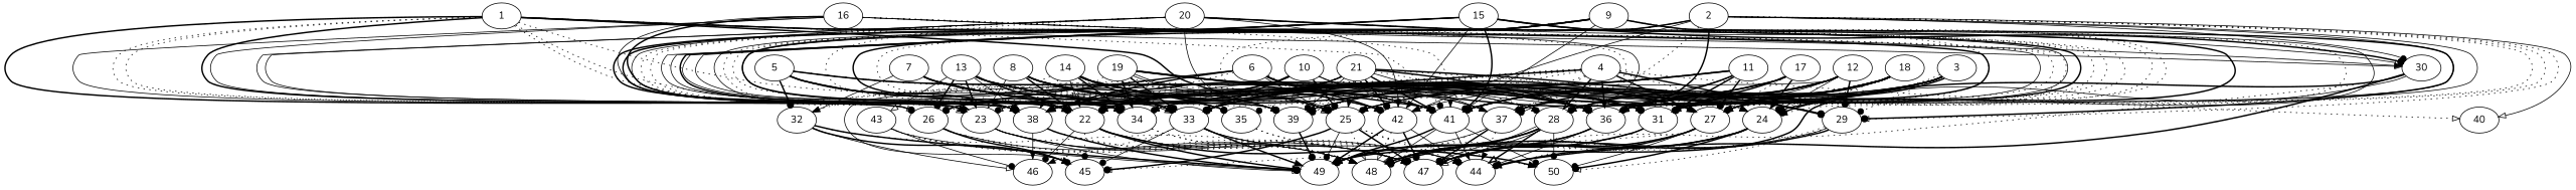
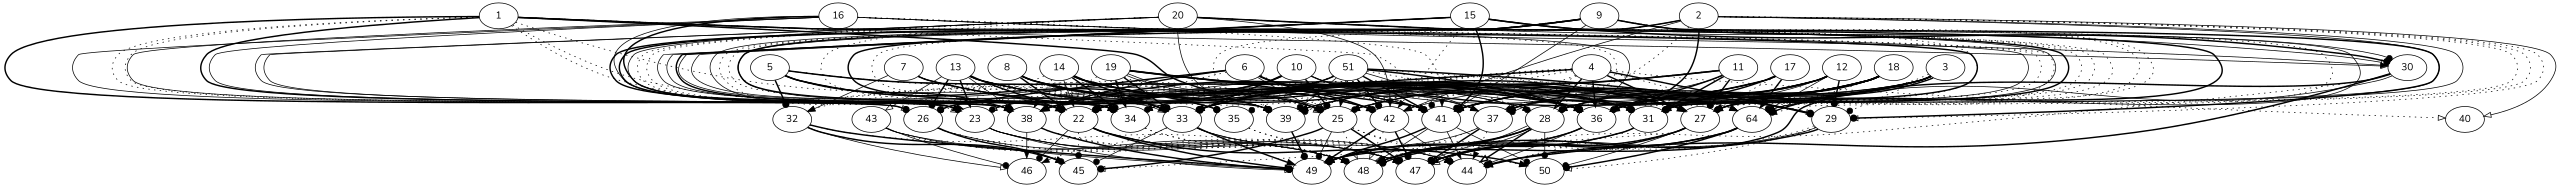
  digraph {
    fontname=Nunito
    node [alpha=0.12 expect_size=28936192 fontname=Nunito]
    edge [arrowhead=normal fontname=Nunito style=dotted]
    1 [alpha=0.14 expect_size=39745536]
    23 [alpha=0.18 expect_size=22644736]
    25 [alpha=0.18]
    26 [alpha=0.09 expect_size=45214720]
    30 [expect_size=23286784]
    33 [alpha=0.03 expect_size=33403904]
    34 [expect_size=29513728]
    36 [alpha=0.02 expect_size=45927424]
    37 [alpha=0.06 expect_size=20756480]
    38 [alpha=0.17 expect_size=24943616]
    39 [alpha=0.17 expect_size=36554752]
    41 [expect_size=31314944]
    44 [alpha=0.15 expect_size=34142208]
    47 [expect_size=48439296]
    48 [alpha=0.11 expect_size=16524288]
    49 [alpha=0.04 expect_size=10529792]
-   24 [alpha=0.09 expect_size=28191744]
+   24 [alpha=0.09 expect_size=28191744 label=64]
    50 [alpha=0.06 expect_size=50294784]
    45 [alpha=0.14 expect_size=15477760]
    46 [alpha=0.11 expect_size=42981376]
    2 [alpha=0.19 expect_size=23367680]
    22 [alpha=0.07 expect_size=47095808]
    27 [alpha=0.02 expect_size=16937984]
    29 [alpha=0.05 expect_size=40975360]
    31 [alpha=0.14 expect_size=35178496]
    40 [alpha=0.18 expect_size=49406976]
    42 [alpha=0.05 expect_size=17432576]
    3 [alpha=0.04 expect_size=44078080]
    28 [alpha=0.05 expect_size=45018112]
    4 [alpha=0.19 expect_size=51066880]
    32 [alpha=0.05 expect_size=16780288]
    5 [alpha=0.01 expect_size=47878144]
    35 [expect_size=50932736]
    6 [alpha=0.02 expect_size=11503616]
    7 [alpha=0.13 expect_size=7578624]
    8 [alpha=0.02 expect_size=30493696]
    9 [alpha=0.13 expect_size=46244864]
    10 [expect_size=20244480]
    11 [alpha=0.04 expect_size=40394752]
    12 [alpha=0.10 expect_size=25578496]
    13 [alpha=0.02 expect_size=23268352]
    43 [alpha=0.05 expect_size=28095488]
    14 [alpha=0.00 expect_size=32331776]
    15 [alpha=0.07]
    16 [alpha=0.08 expect_size=31400960]
    17 [expect_size=37099520]
    18 [alpha=0.18 expect_size=21350400]
    19 [alpha=0.13 expect_size=25079808]
    20 [alpha=0.05 expect_size=8697856]
-   21 [expect_size=38086656]
+   21 [expect_size=38086656 label=51]
    1 -> 23 [arrowhead=onormal]
    1 -> 23
    1 -> 25 [arrowhead=dot style=bold]
    1 -> 26 [arrowhead=dot style=bold]
    1 -> 30 [arrowhead=onormal style=solid]
    1 -> 33 [arrowhead=dot]
    1 -> 34
    1 -> 36 [style=bold]
    1 -> 37 [arrowhead=onormal]
    1 -> 37 [arrowhead=dot style=solid]
    1 -> 38 [style=bold]
    1 -> 39 [arrowhead=dot]
    1 -> 41 [arrowhead=dot]
    23 -> 44 [arrowhead=dot style=solid]
    23 -> 47 [arrowhead=onormal style=solid]
    23 -> 48 [style=solid]
    23 -> 49 [arrowhead=onormal style=solid]
    25 -> 44 [arrowhead=onormal]
    25 -> 47 [arrowhead=dot style=bold]
    25 -> 48 [arrowhead=onormal]
    25 -> 49 [arrowhead=dot style=solid]
    25 -> 50
    25 -> 45 [arrowhead=dot style=bold]
    26 -> 44
    26 -> 47 [arrowhead=onormal]
    26 -> 48 [style=solid]
    26 -> 45 [style=bold]
    30 -> 44 [arrowhead=dot style=bold]
    30 -> 47 [arrowhead=onormal]
    30 -> 49 [style=bold]
    30 -> 24 [arrowhead=onormal style=solid]
    33 -> 44 [style=solid]
    33 -> 47 [style=solid]
    33 -> 48 [arrowhead=onormal]
    33 -> 49 [style=bold]
    33 -> 45 [arrowhead=dot style=solid]
    33 -> 46
    34 -> 47 [arrowhead=dot]
    34 -> 48 [arrowhead=onormal]
    36 -> 44 [style=solid]
    36 -> 47 [arrowhead=onormal style=bold]
    36 -> 48 [arrowhead=onormal style=solid]
    37 -> 44
    37 -> 47 [arrowhead=dot style=bold]
    37 -> 48 [arrowhead=onormal]
    37 -> 49 [style=solid]
    38 -> 44
    38 -> 48
    38 -> 49 [arrowhead=dot style=bold]
    38 -> 46 [style=solid]
    39 -> 49 [arrowhead=dot style=bold]
    41 -> 44 [style=solid]
    41 -> 48 [style=solid]
    41 -> 49 [arrowhead=dot style=bold]
    41 -> 50 [arrowhead=dot style=solid]
    24 -> 44 [arrowhead=onormal]
    24 -> 47 [arrowhead=onormal style=bold]
    24 -> 48 [arrowhead=onormal style=bold]
    24 -> 49 [arrowhead=dot]
    24 -> 50 [arrowhead=dot style=bold]
    2 -> 23 [arrowhead=dot style=solid]
-   2 -> 30 [arrowhead=dot style=solid]
+   9 -> 30 [arrowhead=dot style=solid]
    2 -> 34 [arrowhead=dot style=bold]
    2 -> 36 [arrowhead=onormal style=solid]
    2 -> 37 [arrowhead=onormal style=bold]
    2 -> 38 [arrowhead=dot]
    2 -> 39 [arrowhead=onormal]
    2 -> 41
    2 -> 24
    2 -> 22
    2 -> 27
    2 -> 29 [arrowhead=onormal]
    2 -> 31 [style=solid]
    2 -> 40 [arrowhead=onormal style=solid]
    2 -> 42 [arrowhead=onormal style=solid]
    22 -> 44 [arrowhead=dot]
    22 -> 47 [style=solid]
    22 -> 48
    22 -> 49 [style=bold]
    22 -> 50 [style=bold]
    22 -> 45 [arrowhead=dot]
    22 -> 46 [arrowhead=dot style=solid]
    27 -> 44 [style=bold]
    27 -> 47 [arrowhead=onormal style=bold]
    27 -> 48
    27 -> 50 [arrowhead=dot style=solid]
    27 -> 45 [arrowhead=onormal]
    29 -> 44
    29 -> 47 [arrowhead=dot style=solid]
    29 -> 48 [arrowhead=onormal]
    29 -> 48 [arrowhead=dot style=bold]
    29 -> 50 [arrowhead=onormal]
    31 -> 44
    31 -> 47 [arrowhead=onormal style=solid]
    31 -> 49 [style=bold]
    42 -> 44 [arrowhead=onormal style=solid]
    42 -> 47 [arrowhead=dot style=bold]
    42 -> 48 [arrowhead=onormal]
    42 -> 49 [style=bold]
    3 -> 23 [arrowhead=onormal style=solid]
    3 -> 34 [arrowhead=dot style=solid]
    3 -> 36 [style=solid]
    3 -> 37
    3 -> 38 [style=solid]
    3 -> 39 [style=bold]
    3 -> 41 [style=bold]
    3 -> 24 [arrowhead=dot]
    3 -> 24 [arrowhead=dot style=bold]
    3 -> 27 [arrowhead=dot]
    3 -> 29 [arrowhead=dot]
    3 -> 31 [style=bold]
    3 -> 42 [style=solid]
    3 -> 28 [arrowhead=onormal style=bold]
    28 -> 44 [arrowhead=onormal style=bold]
    28 -> 47 [arrowhead=onormal style=solid]
    28 -> 47 [arrowhead=onormal style=solid]
    28 -> 48 [arrowhead=onormal style=bold]
    28 -> 49 [style=bold]
    28 -> 50 [arrowhead=dot style=solid]
    4 -> 25
    4 -> 34 [arrowhead=onormal]
    4 -> 36 [style=bold]
    4 -> 37 [arrowhead=onormal]
    4 -> 38 [arrowhead=onormal style=bold]
    4 -> 39 [arrowhead=onormal]
    4 -> 39 [arrowhead=dot]
    4 -> 41 [arrowhead=dot]
    4 -> 24
    4 -> 27 [style=bold]
    4 -> 29 [arrowhead=dot style=bold]
    4 -> 40 [arrowhead=onormal]
    4 -> 42 [arrowhead=onormal]
    4 -> 28 [arrowhead=onormal style=bold]
    4 -> 32
    32 -> 48 [arrowhead=onormal]
    32 -> 49 [arrowhead=dot style=bold]
    32 -> 45 [style=bold]
    32 -> 46 [arrowhead=onormal style=solid]
    5 -> 23
    5 -> 25 [arrowhead=dot]
    5 -> 36 [arrowhead=dot style=bold]
    5 -> 38 [style=bold]
    5 -> 39 [style=solid]
    5 -> 41
    5 -> 22 [arrowhead=dot style=solid]
    5 -> 27 [arrowhead=onormal style=solid]
    5 -> 32 [arrowhead=dot style=bold]
    5 -> 35 [arrowhead=dot style=bold]
    35 -> 44
    35 -> 47
    6 -> 25 [arrowhead=onormal style=solid]
    6 -> 25 [arrowhead=onormal]
    6 -> 26 [arrowhead=dot style=bold]
    6 -> 37 [style=solid]
    6 -> 38 [style=bold]
    6 -> 41 [arrowhead=dot]
    6 -> 22 [arrowhead=onormal]
    6 -> 27
    6 -> 31 [arrowhead=dot style=bold]
    6 -> 42 [style=bold]
    7 -> 25 [arrowhead=dot]
-   7 -> 34 [arrowhead=onormal style=bold]
    7 -> 36 [style=bold]
    7 -> 41 [arrowhead=onormal style=solid]
    7 -> 22
    7 -> 42 [style=solid]
    7 -> 32 [arrowhead=onormal style=solid]
    8 -> 33 [arrowhead=onormal style=bold]
    8 -> 34 [arrowhead=onormal]
    8 -> 36 [arrowhead=dot style=solid]
    8 -> 41 [arrowhead=dot style=solid]
    8 -> 24
    8 -> 22 [arrowhead=onormal style=bold]
    8 -> 42 [arrowhead=dot style=bold]
    8 -> 35 [arrowhead=dot style=solid]
    9 -> 23 [style=bold]
    9 -> 25 [arrowhead=onormal]
    9 -> 33 [arrowhead=onormal style=solid]
    9 -> 36 [arrowhead=dot]
    9 -> 39 [arrowhead=dot style=bold]
    9 -> 41 [arrowhead=onormal style=solid]
    9 -> 24 [style=solid]
    9 -> 22 [arrowhead=dot style=bold]
    9 -> 29 [arrowhead=dot style=bold]
    9 -> 31 [arrowhead=onormal]
    9 -> 28 [arrowhead=dot]
    10 -> 23 [arrowhead=dot style=solid]
    10 -> 25 [arrowhead=dot style=bold]
    10 -> 33 [arrowhead=dot style=bold]
    10 -> 36
    10 -> 37 [arrowhead=onormal style=solid]
    10 -> 41 [arrowhead=onormal style=solid]
    10 -> 22 [arrowhead=onormal style=bold]
+   10 -> 29 [arrowhead=onormal style=solid]
    11 -> 33 [arrowhead=onormal style=bold]
    11 -> 36 [style=bold]
    11 -> 39 [arrowhead=onormal]
    11 -> 22 [arrowhead=dot style=bold]
    11 -> 27 [arrowhead=dot style=bold]
    11 -> 31 [style=bold]
    11 -> 28 [style=solid]
-   12 -> 45 [arrowhead=onormal style=solid]
+   12 -> 33 [arrowhead=onormal style=solid]
    12 -> 36 [arrowhead=onormal style=bold]
    12 -> 39 [arrowhead=dot style=solid]
    12 -> 41 [style=bold]
    12 -> 24 [style=solid]
    12 -> 22 [style=solid]
    12 -> 27 [style=solid]
    12 -> 29 [arrowhead=dot style=bold]
    12 -> 31 [arrowhead=dot style=solid]
    13 -> 23 [arrowhead=onormal style=bold]
    13 -> 25
    13 -> 26 [arrowhead=dot style=bold]
    13 -> 33
    13 -> 34
    13 -> 36 [arrowhead=dot style=bold]
    13 -> 38 [style=solid]
    13 -> 41 [arrowhead=onormal style=solid]
    13 -> 24 [arrowhead=onormal]
    13 -> 22 [arrowhead=onormal style=bold]
    13 -> 31 [arrowhead=onormal style=solid]
    13 -> 42
    13 -> 28 [style=solid]
    13 -> 43 [arrowhead=onormal style=solid]
    43 -> 47 [arrowhead=onormal]
+   43 -> 48 [arrowhead=dot style=solid]
    43 -> 49 [arrowhead=dot style=solid]
    43 -> 45 [arrowhead=dot]
    43 -> 46 [arrowhead=dot style=solid]
    14 -> 26 [arrowhead=dot]
    14 -> 33 [style=bold]
    14 -> 34 [arrowhead=dot style=bold]
    14 -> 36 [arrowhead=dot style=bold]
    14 -> 38
    14 -> 39 [arrowhead=dot style=solid]
    14 -> 41 [style=solid]
    14 -> 22 [style=solid]
    14 -> 27 [arrowhead=onormal style=bold]
    14 -> 31
    14 -> 28 [style=solid]
    15 -> 30 [arrowhead=dot style=bold]
    15 -> 33 [arrowhead=onormal style=solid]
    15 -> 33 [arrowhead=onormal style=solid]
    15 -> 34 [arrowhead=dot style=bold]
    15 -> 36
    15 -> 38 [style=solid]
    15 -> 41 [arrowhead=dot style=bold]
    15 -> 24 [arrowhead=dot]
    15 -> 22 [arrowhead=onormal style=solid]
    15 -> 27 [arrowhead=onormal style=bold]
-   15 -> 42 [style=solid]
-   8 -> 23 [arrowhead=onormal style=solid]
+   15 -> 42
+   16 -> 23 [arrowhead=onormal style=solid]
    16 -> 26 [arrowhead=onormal style=solid]
    16 -> 30 [style=solid]
    16 -> 34 [arrowhead=onormal style=bold]
    16 -> 36 [arrowhead=dot style=solid]
    16 -> 38 [arrowhead=dot style=solid]
    16 -> 41
    16 -> 24 [arrowhead=dot]
    16 -> 22 [arrowhead=onormal style=solid]
    16 -> 27 [arrowhead=dot]
    17 -> 25 [arrowhead=dot style=solid]
    17 -> 33 [style=solid]
    17 -> 38 [style=bold]
    17 -> 41 [style=solid]
    17 -> 24 [style=bold]
    17 -> 27
    17 -> 31 [arrowhead=dot style=bold]
    17 -> 28 [arrowhead=onormal style=solid]
    18 -> 25 [style=bold]
    18 -> 33 [arrowhead=dot style=bold]
    18 -> 34 [arrowhead=onormal]
    18 -> 36 [style=bold]
    18 -> 37 [arrowhead=dot style=bold]
    18 -> 41 [arrowhead=onormal style=bold]
    18 -> 24
    18 -> 27 [arrowhead=onormal style=bold]
    18 -> 31 [style=bold]
    18 -> 28 [arrowhead=dot]
    19 -> 25 [arrowhead=onormal]
    19 -> 25 [arrowhead=onormal style=solid]
    19 -> 33 [arrowhead=dot style=bold]
    19 -> 34 [arrowhead=onormal style=bold]
    19 -> 38
    19 -> 39 [arrowhead=onormal style=solid]
    19 -> 41 [arrowhead=dot style=bold]
    19 -> 27 [arrowhead=onormal style=bold]
    19 -> 31 [arrowhead=dot style=bold]
    20 -> 23 [arrowhead=dot style=solid]
    20 -> 25 [arrowhead=onormal style=solid]
    20 -> 30 [arrowhead=onormal style=solid]
    20 -> 33 [arrowhead=onormal]
    20 -> 34 [arrowhead=dot]
    20 -> 36 [style=solid]
    20 -> 38 [arrowhead=dot style=solid]
    20 -> 39 [arrowhead=onormal]
    20 -> 24 [arrowhead=dot]
    20 -> 22 [style=solid]
    20 -> 27 [arrowhead=onormal]
    20 -> 31 [arrowhead=dot style=bold]
    20 -> 42 [style=solid]
    21 -> 23 [arrowhead=onormal]
    21 -> 25
    21 -> 33 [arrowhead=onormal]
    21 -> 34 [style=solid]
    21 -> 36 [style=bold]
    21 -> 37 [style=solid]
    21 -> 39 [arrowhead=dot style=solid]
    21 -> 41 [arrowhead=onormal style=bold]
    21 -> 24 [arrowhead=onormal]
    21 -> 22 [arrowhead=dot style=bold]
    21 -> 29 [arrowhead=dot style=bold]
    21 -> 42 [arrowhead=dot style=bold]
    21 -> 28 [arrowhead=dot]
    21 -> 35 [arrowhead=dot]
  }
